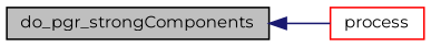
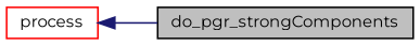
  digraph {
    rankdir=LR
    fontname=Montserrat
    node [fontname=Montserrat fontsize=10 shape=record style=filled]
    n1 [color=black fillcolor=grey75 fontcolor=black height=0.2 label=do_pgr_strongComponents width=0.4]
    n2 [color=red fillcolor=white height=0.2 label=process width=0.4]
-   n1 -> n2 [color=midnightblue dir=back fontname=Montserrat fontsize=10 labelfontname=Helvetica labelfontsize=10 style=solid]
+   n2 -> n1 [color=midnightblue dir=back fontname=Montserrat fontsize=10 labelfontname=Helvetica labelfontsize=10 style=solid]
  }
